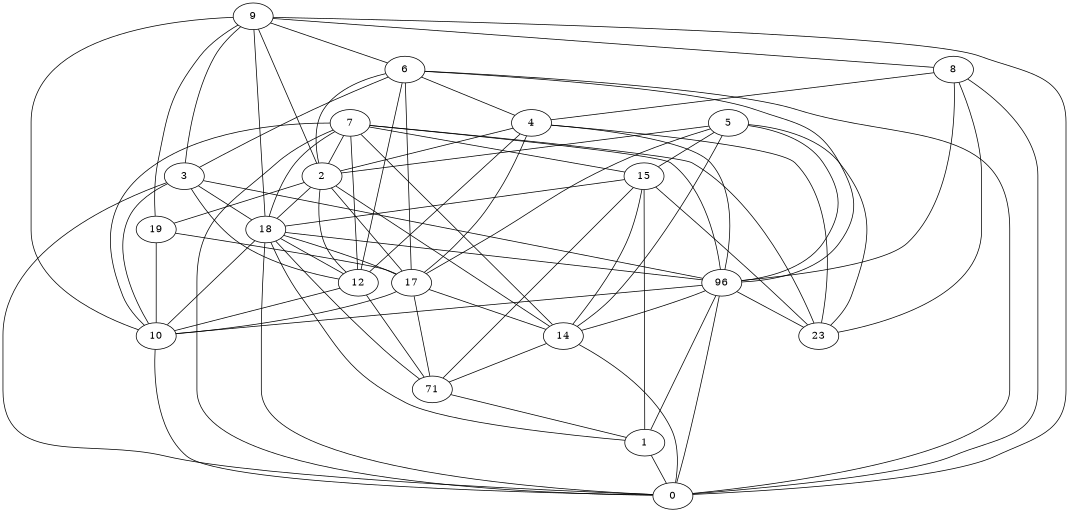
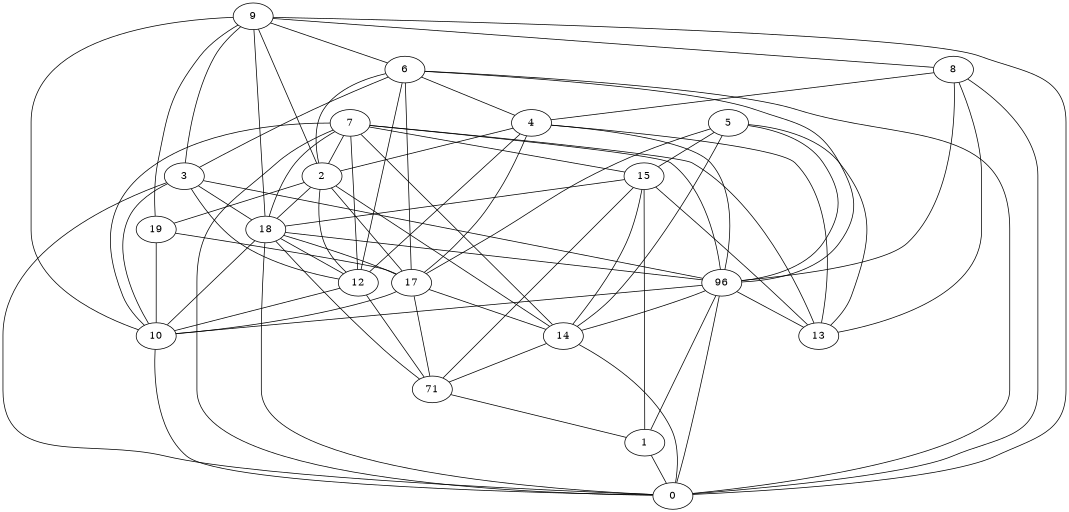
  digraph {
    edge [color=black dir=none]
    5
    17
-   13 [label=23]
+   13
    14
    n5 [label=96]
    15
    2
    n8 [label=71]
    10
    0
    1
    12
    19
    18
    4
    7
    9
    6
    3
    8
    subgraph sub_1 {
      5
      17
      13
      14
      n5
      15
      2
      n8
      10
      0
      1
      12
      19
      18
      4
      7
      9
      6
      3
      8
    }
    5 -> 17
    5 -> 13
    5 -> 14
    5 -> n5
    5 -> 15
-   5 -> 2
    17 -> 14
    17 -> n8
    17 -> 10
    14 -> n8
    14 -> 0
    n5 -> 13
    n5 -> 14
    n5 -> 10
    n5 -> 0
    n5 -> 1
    15 -> 13
    15 -> 14
    15 -> n8
    15 -> 1
    15 -> 18
    2 -> 17
    2 -> 14
    2 -> 12
    2 -> 19
    2 -> 18
    n8 -> 1
    10 -> 0
    1 -> 0
    12 -> n8
    12 -> 10
    19 -> 17
    19 -> 10
    18 -> 17
    18 -> n5
    18 -> n8
    18 -> 10
    18 -> 0
-   18 -> 1
    18 -> 12
    4 -> 17
    4 -> 13
    4 -> n5
    4 -> 2
    4 -> 12
    7 -> 13
    7 -> 14
    7 -> n5
    7 -> 15
    7 -> 2
    7 -> 10
    7 -> 0
    7 -> 12
    7 -> 18
    9 -> 2
    9 -> 10
    9 -> 0
    9 -> 19
    9 -> 18
    9 -> 6
    9 -> 3
    9 -> 8
    6 -> 17
    6 -> n5
    6 -> 2
    6 -> 0
    6 -> 12
    6 -> 4
    6 -> 3
    3 -> n5
    3 -> 10
    3 -> 0
    3 -> 12
    3 -> 18
    8 -> 13
    8 -> n5
    8 -> 0
    8 -> 4
  }
